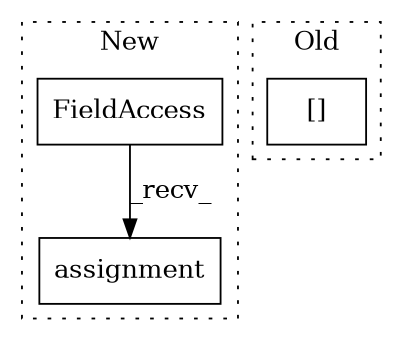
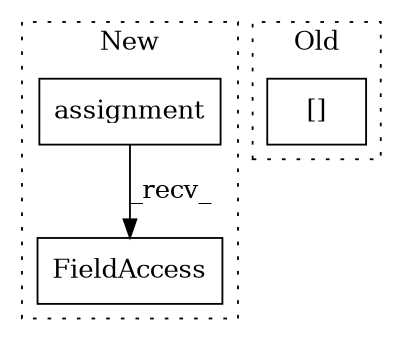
  digraph {
    node [shape=box]
    n1 [a=32 l="11,1" label=assignment s="2031,2102"]
    n2 [a=22 l=9 label=FieldAccess s=2013]
    n3 [a=2 l="15,2" label="[]" s="1473,1522"]
    subgraph cluster_1 {
      label=New
      style=dotted
      n1
      n2
    }
    subgraph cluster_2 {
      label=Old
      style=dotted
      n3
    }
-   n2 -> n1 [label=_recv_]
+   n1 -> n2 [label=_recv_]
  }
